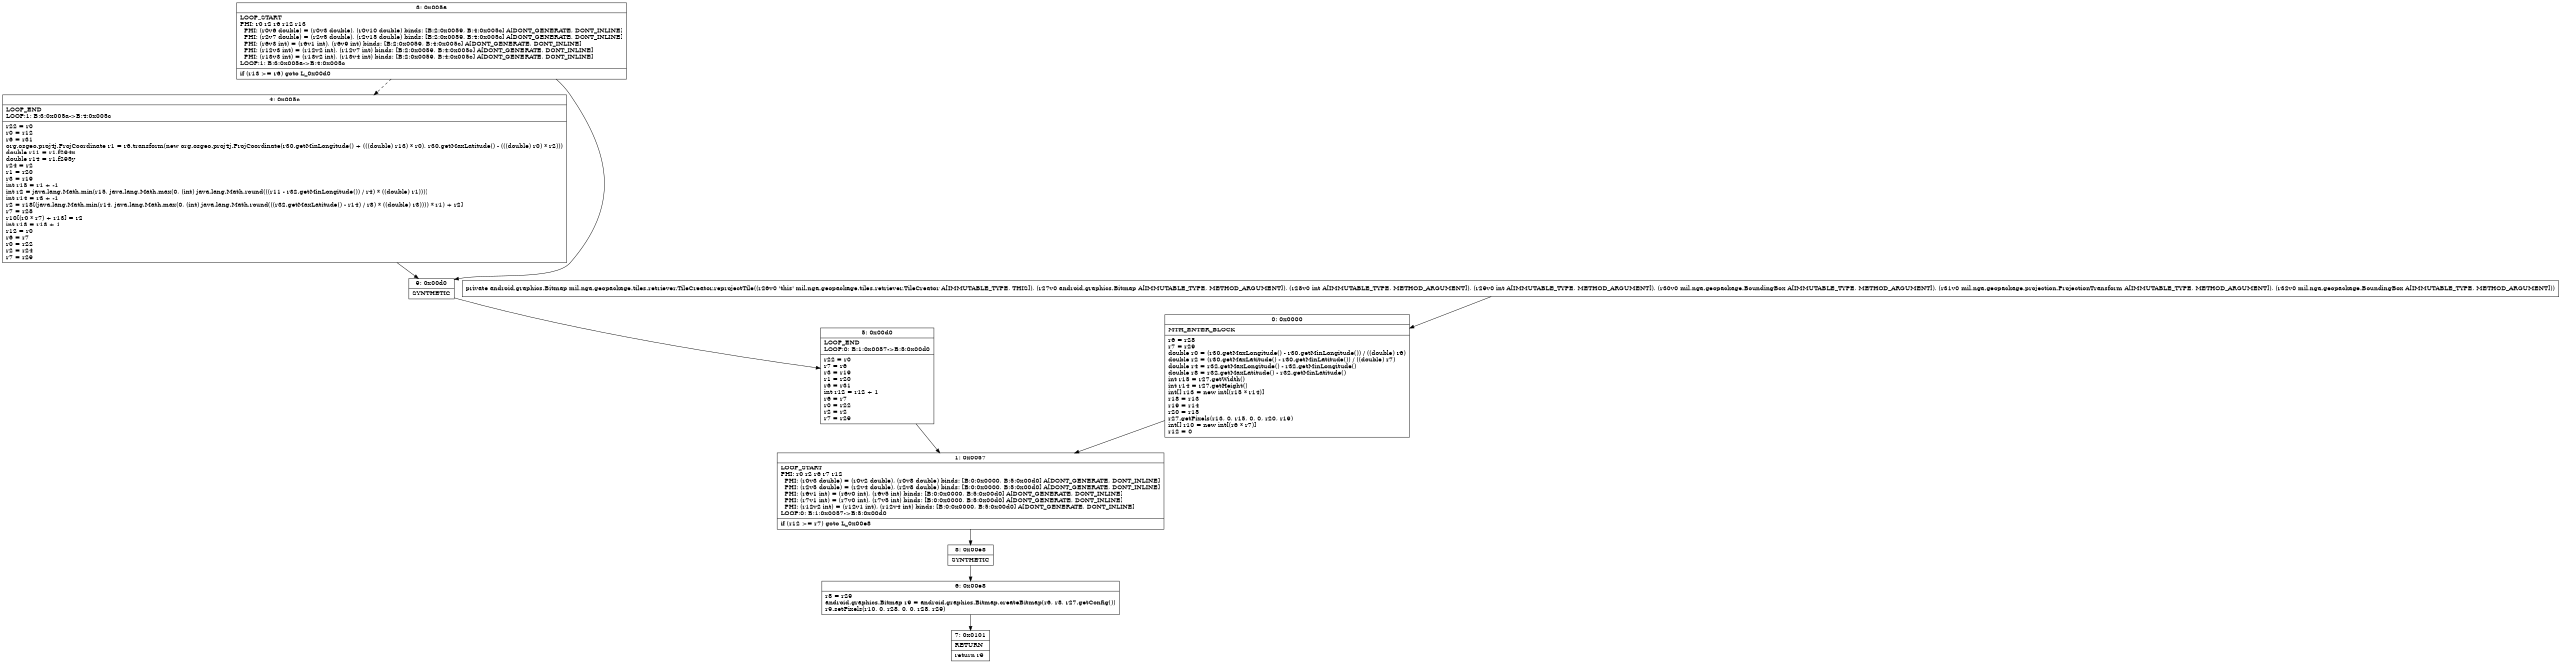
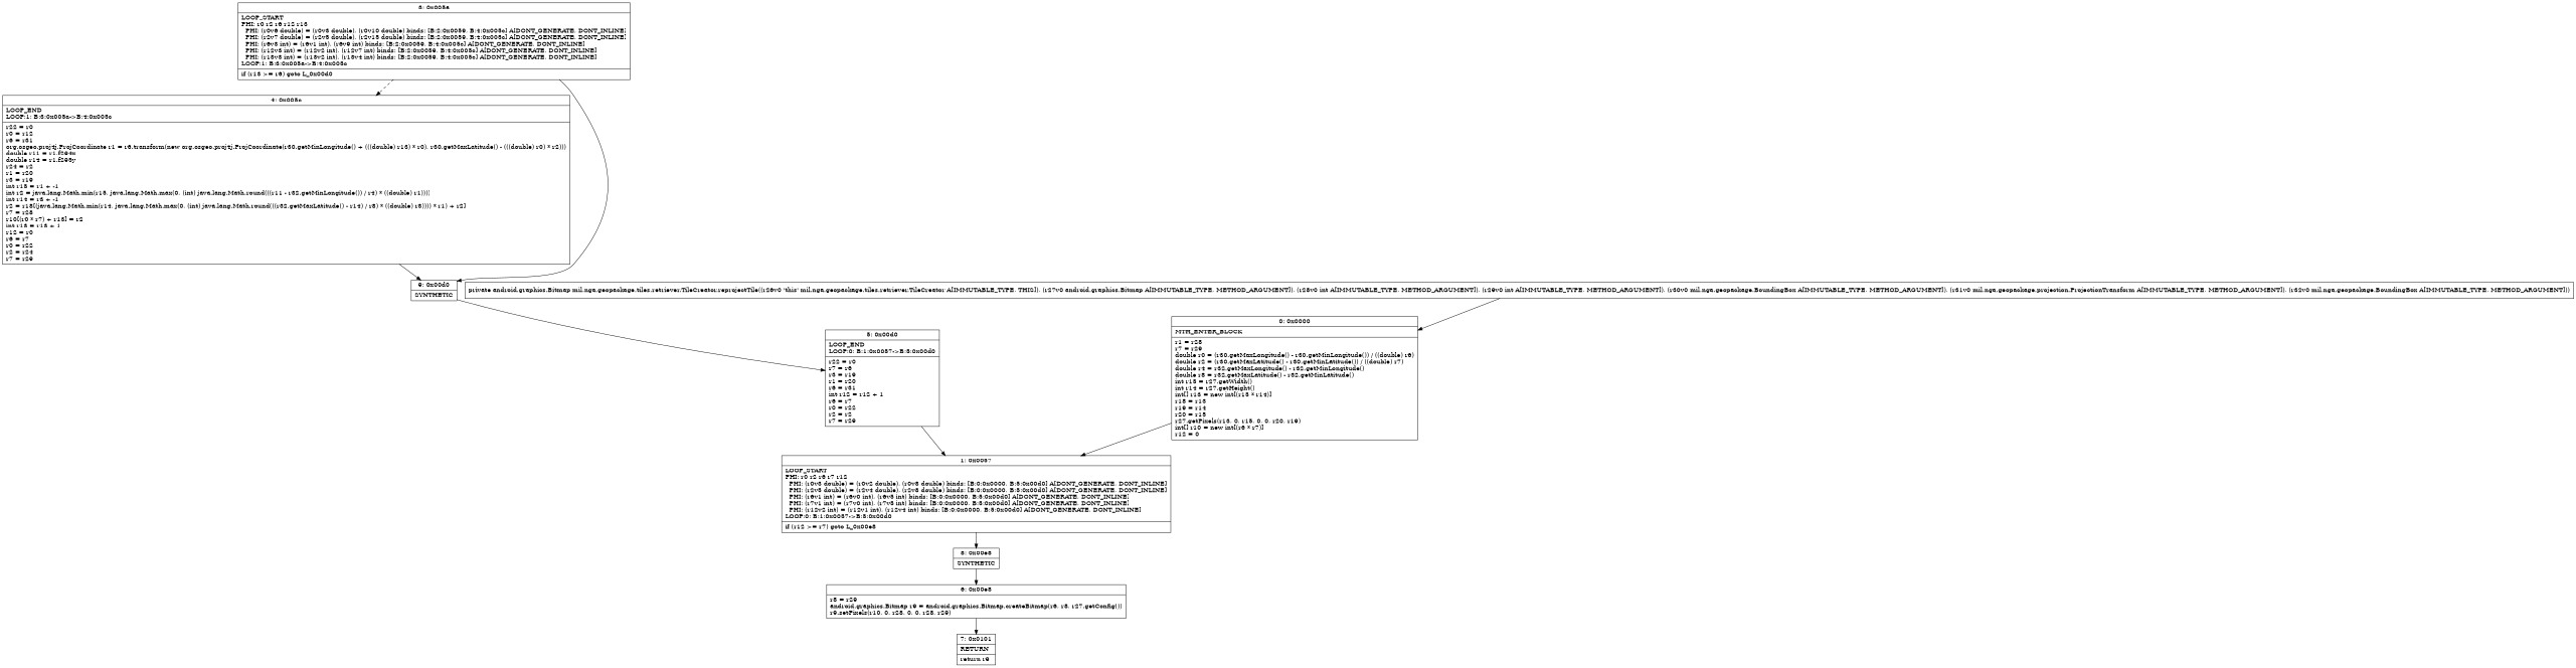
  digraph {
    node [shape=record]
-   n1 [label="{0\:\ 0x0000|MTH_ENTER_BLOCK\l|r6 = r28\lr7 = r29\ldouble r0 = (r30.getMaxLongitude() \- r30.getMinLongitude()) \/ ((double) r6)\ldouble r2 = (r30.getMaxLatitude() \- r30.getMinLatitude()) \/ ((double) r7)\ldouble r4 = r32.getMaxLongitude() \- r32.getMinLongitude()\ldouble r8 = r32.getMaxLatitude() \- r32.getMinLatitude()\lint r15 = r27.getWidth()\lint r14 = r27.getHeight()\lint[] r13 = new int[(r15 * r14)]\lr18 = r13\lr19 = r14\lr20 = r15\lr27.getPixels(r13, 0, r15, 0, 0, r20, r19)\lint[] r10 = new int[(r6 * r7)]\lr12 = 0\l}"]
+   n1 [label="{0\:\ 0x0000|MTH_ENTER_BLOCK\l|r1 = r28\lr7 = r29\ldouble r0 = (r30.getMaxLongitude() \- r30.getMinLongitude()) \/ ((double) r6)\ldouble r2 = (r30.getMaxLatitude() \- r30.getMinLatitude()) \/ ((double) r7)\ldouble r4 = r32.getMaxLongitude() \- r32.getMinLongitude()\ldouble r8 = r32.getMaxLatitude() \- r32.getMinLatitude()\lint r15 = r27.getWidth()\lint r14 = r27.getHeight()\lint[] r13 = new int[(r15 * r14)]\lr18 = r13\lr19 = r14\lr20 = r15\lr27.getPixels(r13, 0, r15, 0, 0, r20, r19)\lint[] r10 = new int[(r6 * r7)]\lr12 = 0\l}"]
    n2 [label="{1\:\ 0x0057|LOOP_START\lPHI: r0 r2 r6 r7 r12 \l  PHI: (r0v3 double) = (r0v2 double), (r0v8 double) binds: [B:0:0x0000, B:5:0x00d0] A[DONT_GENERATE, DONT_INLINE]\l  PHI: (r2v5 double) = (r2v4 double), (r2v8 double) binds: [B:0:0x0000, B:5:0x00d0] A[DONT_GENERATE, DONT_INLINE]\l  PHI: (r6v1 int) = (r6v0 int), (r6v5 int) binds: [B:0:0x0000, B:5:0x00d0] A[DONT_GENERATE, DONT_INLINE]\l  PHI: (r7v1 int) = (r7v0 int), (r7v5 int) binds: [B:0:0x0000, B:5:0x00d0] A[DONT_GENERATE, DONT_INLINE]\l  PHI: (r12v2 int) = (r12v1 int), (r12v4 int) binds: [B:0:0x0000, B:5:0x00d0] A[DONT_GENERATE, DONT_INLINE]\lLOOP:0: B:1:0x0057\-\>B:5:0x00d0\l|if (r12 \>= r7) goto L_0x00e8\l}"]
    n3 [label="{8\:\ 0x00e8|SYNTHETIC\l}"]
    n4 [label="{6\:\ 0x00e8|r8 = r29\landroid.graphics.Bitmap r9 = android.graphics.Bitmap.createBitmap(r6, r8, r27.getConfig())\lr9.setPixels(r10, 0, r28, 0, 0, r28, r29)\l}"]
    n5 [label="{3\:\ 0x005a|LOOP_START\lPHI: r0 r2 r6 r12 r13 \l  PHI: (r0v6 double) = (r0v3 double), (r0v10 double) binds: [B:2:0x0059, B:4:0x005c] A[DONT_GENERATE, DONT_INLINE]\l  PHI: (r2v7 double) = (r2v5 double), (r2v15 double) binds: [B:2:0x0059, B:4:0x005c] A[DONT_GENERATE, DONT_INLINE]\l  PHI: (r6v3 int) = (r6v1 int), (r6v9 int) binds: [B:2:0x0059, B:4:0x005c] A[DONT_GENERATE, DONT_INLINE]\l  PHI: (r12v3 int) = (r12v2 int), (r12v7 int) binds: [B:2:0x0059, B:4:0x005c] A[DONT_GENERATE, DONT_INLINE]\l  PHI: (r13v3 int) = (r13v2 int), (r13v4 int) binds: [B:2:0x0059, B:4:0x005c] A[DONT_GENERATE, DONT_INLINE]\lLOOP:1: B:3:0x005a\-\>B:4:0x005c\l|if (r13 \>= r6) goto L_0x00d0\l}"]
    n6 [label="{4\:\ 0x005c|LOOP_END\lLOOP:1: B:3:0x005a\-\>B:4:0x005c\l|r22 = r0\lr0 = r12\lr6 = r31\lorg.osgeo.proj4j.ProjCoordinate r1 = r6.transform(new org.osgeo.proj4j.ProjCoordinate(r30.getMinLongitude() + (((double) r13) * r0), r30.getMaxLatitude() \- (((double) r0) * r2)))\ldouble r11 = r1.f294x\ldouble r14 = r1.f295y\lr24 = r2\lr1 = r20\lr3 = r19\lint r15 = r1 + \-1\lint r2 = java.lang.Math.min(r15, java.lang.Math.max(0, (int) java.lang.Math.round(((r11 \- r32.getMinLongitude()) \/ r4) * ((double) r1))))\lint r14 = r3 + \-1\lr2 = r18[(java.lang.Math.min(r14, java.lang.Math.max(0, (int) java.lang.Math.round(((r32.getMaxLatitude() \- r14) \/ r8) * ((double) r3)))) * r1) + r2]\lr7 = r28\lr10[(r0 * r7) + r13] = r2\lint r13 = r13 + 1\lr12 = r0\lr6 = r7\lr0 = r22\lr2 = r24\lr7 = r29\l}"]
    n7 [label="{9\:\ 0x00d0|SYNTHETIC\l}"]
    n8 [label="{5\:\ 0x00d0|LOOP_END\lLOOP:0: B:1:0x0057\-\>B:5:0x00d0\l|r22 = r0\lr7 = r6\lr3 = r19\lr1 = r20\lr6 = r31\lint r12 = r12 + 1\lr6 = r7\lr0 = r22\lr2 = r2\lr7 = r29\l}"]
    n9 [label="{7\:\ 0x0101|RETURN\l|return r9\l}"]
    n10 [label="{private android.graphics.Bitmap mil.nga.geopackage.tiles.retriever.TileCreator.reprojectTile((r26v0 'this' mil.nga.geopackage.tiles.retriever.TileCreator A[IMMUTABLE_TYPE, THIS]), (r27v0 android.graphics.Bitmap A[IMMUTABLE_TYPE, METHOD_ARGUMENT]), (r28v0 int A[IMMUTABLE_TYPE, METHOD_ARGUMENT]), (r29v0 int A[IMMUTABLE_TYPE, METHOD_ARGUMENT]), (r30v0 mil.nga.geopackage.BoundingBox A[IMMUTABLE_TYPE, METHOD_ARGUMENT]), (r31v0 mil.nga.geopackage.projection.ProjectionTransform A[IMMUTABLE_TYPE, METHOD_ARGUMENT]), (r32v0 mil.nga.geopackage.BoundingBox A[IMMUTABLE_TYPE, METHOD_ARGUMENT])) }"]
    n1 -> n2
    n2 -> n3
    n3 -> n4
    n4 -> n9
    n5 -> n6 [style=dashed]
    n5 -> n7
    n6 -> n7
    n7 -> n8
    n8 -> n2
    n10 -> n1
  }
